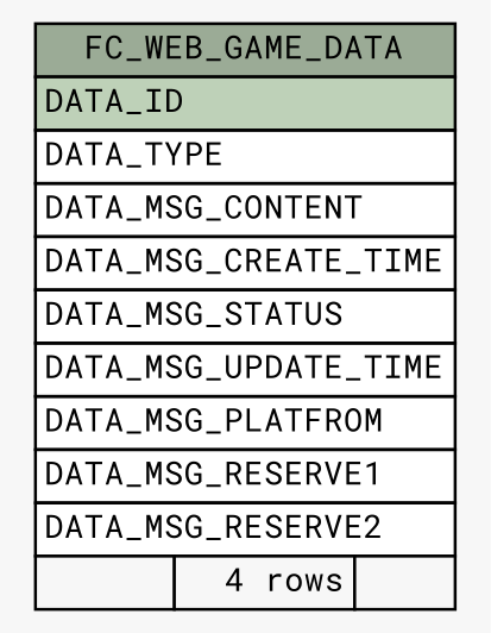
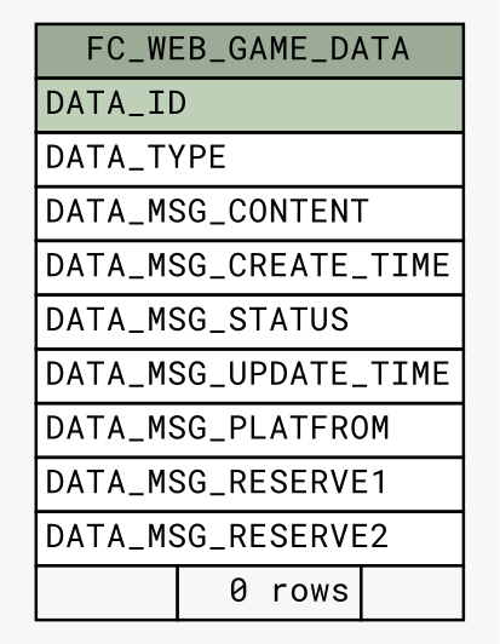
  digraph {
    bgcolor="#f7f7f7"
    fontname="Roboto Mono"
    fontsize=11
    nodesep=0.18
    rankdir=RL
    ranksep=0.46
-   n1 [fontname="Roboto Mono" fontsize=11 label=<     <TABLE BORDER="0" CELLBORDER="1" CELLSPACING="0" BGCOLOR="#ffffff">       <TR><TD COLSPAN="3" BGCOLOR="#9bab96" ALIGN="CENTER">FC_WEB_GAME_DATA</TD></TR>       <TR><TD PORT="DATA_ID" COLSPAN="3" BGCOLOR="#bed1b8" ALIGN="LEFT">DATA_ID</TD></TR>       <TR><TD PORT="DATA_TYPE" COLSPAN="3" ALIGN="LEFT">DATA_TYPE</TD></TR>       <TR><TD PORT="DATA_MSG_CONTENT" COLSPAN="3" ALIGN="LEFT">DATA_MSG_CONTENT</TD></TR>       <TR><TD PORT="DATA_MSG_CREATE_TIME" COLSPAN="3" ALIGN="LEFT">DATA_MSG_CREATE_TIME</TD></TR>       <TR><TD PORT="DATA_MSG_STATUS" COLSPAN="3" ALIGN="LEFT">DATA_MSG_STATUS</TD></TR>       <TR><TD PORT="DATA_MSG_UPDATE_TIME" COLSPAN="3" ALIGN="LEFT">DATA_MSG_UPDATE_TIME</TD></TR>       <TR><TD PORT="DATA_MSG_PLATFROM" COLSPAN="3" ALIGN="LEFT">DATA_MSG_PLATFROM</TD></TR>       <TR><TD PORT="DATA_MSG_RESERVE1" COLSPAN="3" ALIGN="LEFT">DATA_MSG_RESERVE1</TD></TR>       <TR><TD PORT="DATA_MSG_RESERVE2" COLSPAN="3" ALIGN="LEFT">DATA_MSG_RESERVE2</TD></TR>       <TR><TD ALIGN="LEFT" BGCOLOR="#f7f7f7">  </TD><TD ALIGN="RIGHT" BGCOLOR="#f7f7f7">4 rows</TD><TD ALIGN="RIGHT" BGCOLOR="#f7f7f7">  </TD></TR>     </TABLE>> shape=plaintext]
+   n1 [fontname="Roboto Mono" fontsize=11 label=<     <TABLE BORDER="0" CELLBORDER="1" CELLSPACING="0" BGCOLOR="#ffffff">       <TR><TD COLSPAN="3" BGCOLOR="#9bab96" ALIGN="CENTER">FC_WEB_GAME_DATA</TD></TR>       <TR><TD PORT="DATA_ID" COLSPAN="3" BGCOLOR="#bed1b8" ALIGN="LEFT">DATA_ID</TD></TR>       <TR><TD PORT="DATA_TYPE" COLSPAN="3" ALIGN="LEFT">DATA_TYPE</TD></TR>       <TR><TD PORT="DATA_MSG_CONTENT" COLSPAN="3" ALIGN="LEFT">DATA_MSG_CONTENT</TD></TR>       <TR><TD PORT="DATA_MSG_CREATE_TIME" COLSPAN="3" ALIGN="LEFT">DATA_MSG_CREATE_TIME</TD></TR>       <TR><TD PORT="DATA_MSG_STATUS" COLSPAN="3" ALIGN="LEFT">DATA_MSG_STATUS</TD></TR>       <TR><TD PORT="DATA_MSG_UPDATE_TIME" COLSPAN="3" ALIGN="LEFT">DATA_MSG_UPDATE_TIME</TD></TR>       <TR><TD PORT="DATA_MSG_PLATFROM" COLSPAN="3" ALIGN="LEFT">DATA_MSG_PLATFROM</TD></TR>       <TR><TD PORT="DATA_MSG_RESERVE1" COLSPAN="3" ALIGN="LEFT">DATA_MSG_RESERVE1</TD></TR>       <TR><TD PORT="DATA_MSG_RESERVE2" COLSPAN="3" ALIGN="LEFT">DATA_MSG_RESERVE2</TD></TR>       <TR><TD ALIGN="LEFT" BGCOLOR="#f7f7f7">  </TD><TD ALIGN="RIGHT" BGCOLOR="#f7f7f7">0 rows</TD><TD ALIGN="RIGHT" BGCOLOR="#f7f7f7">  </TD></TR>     </TABLE>> shape=plaintext]
  }
